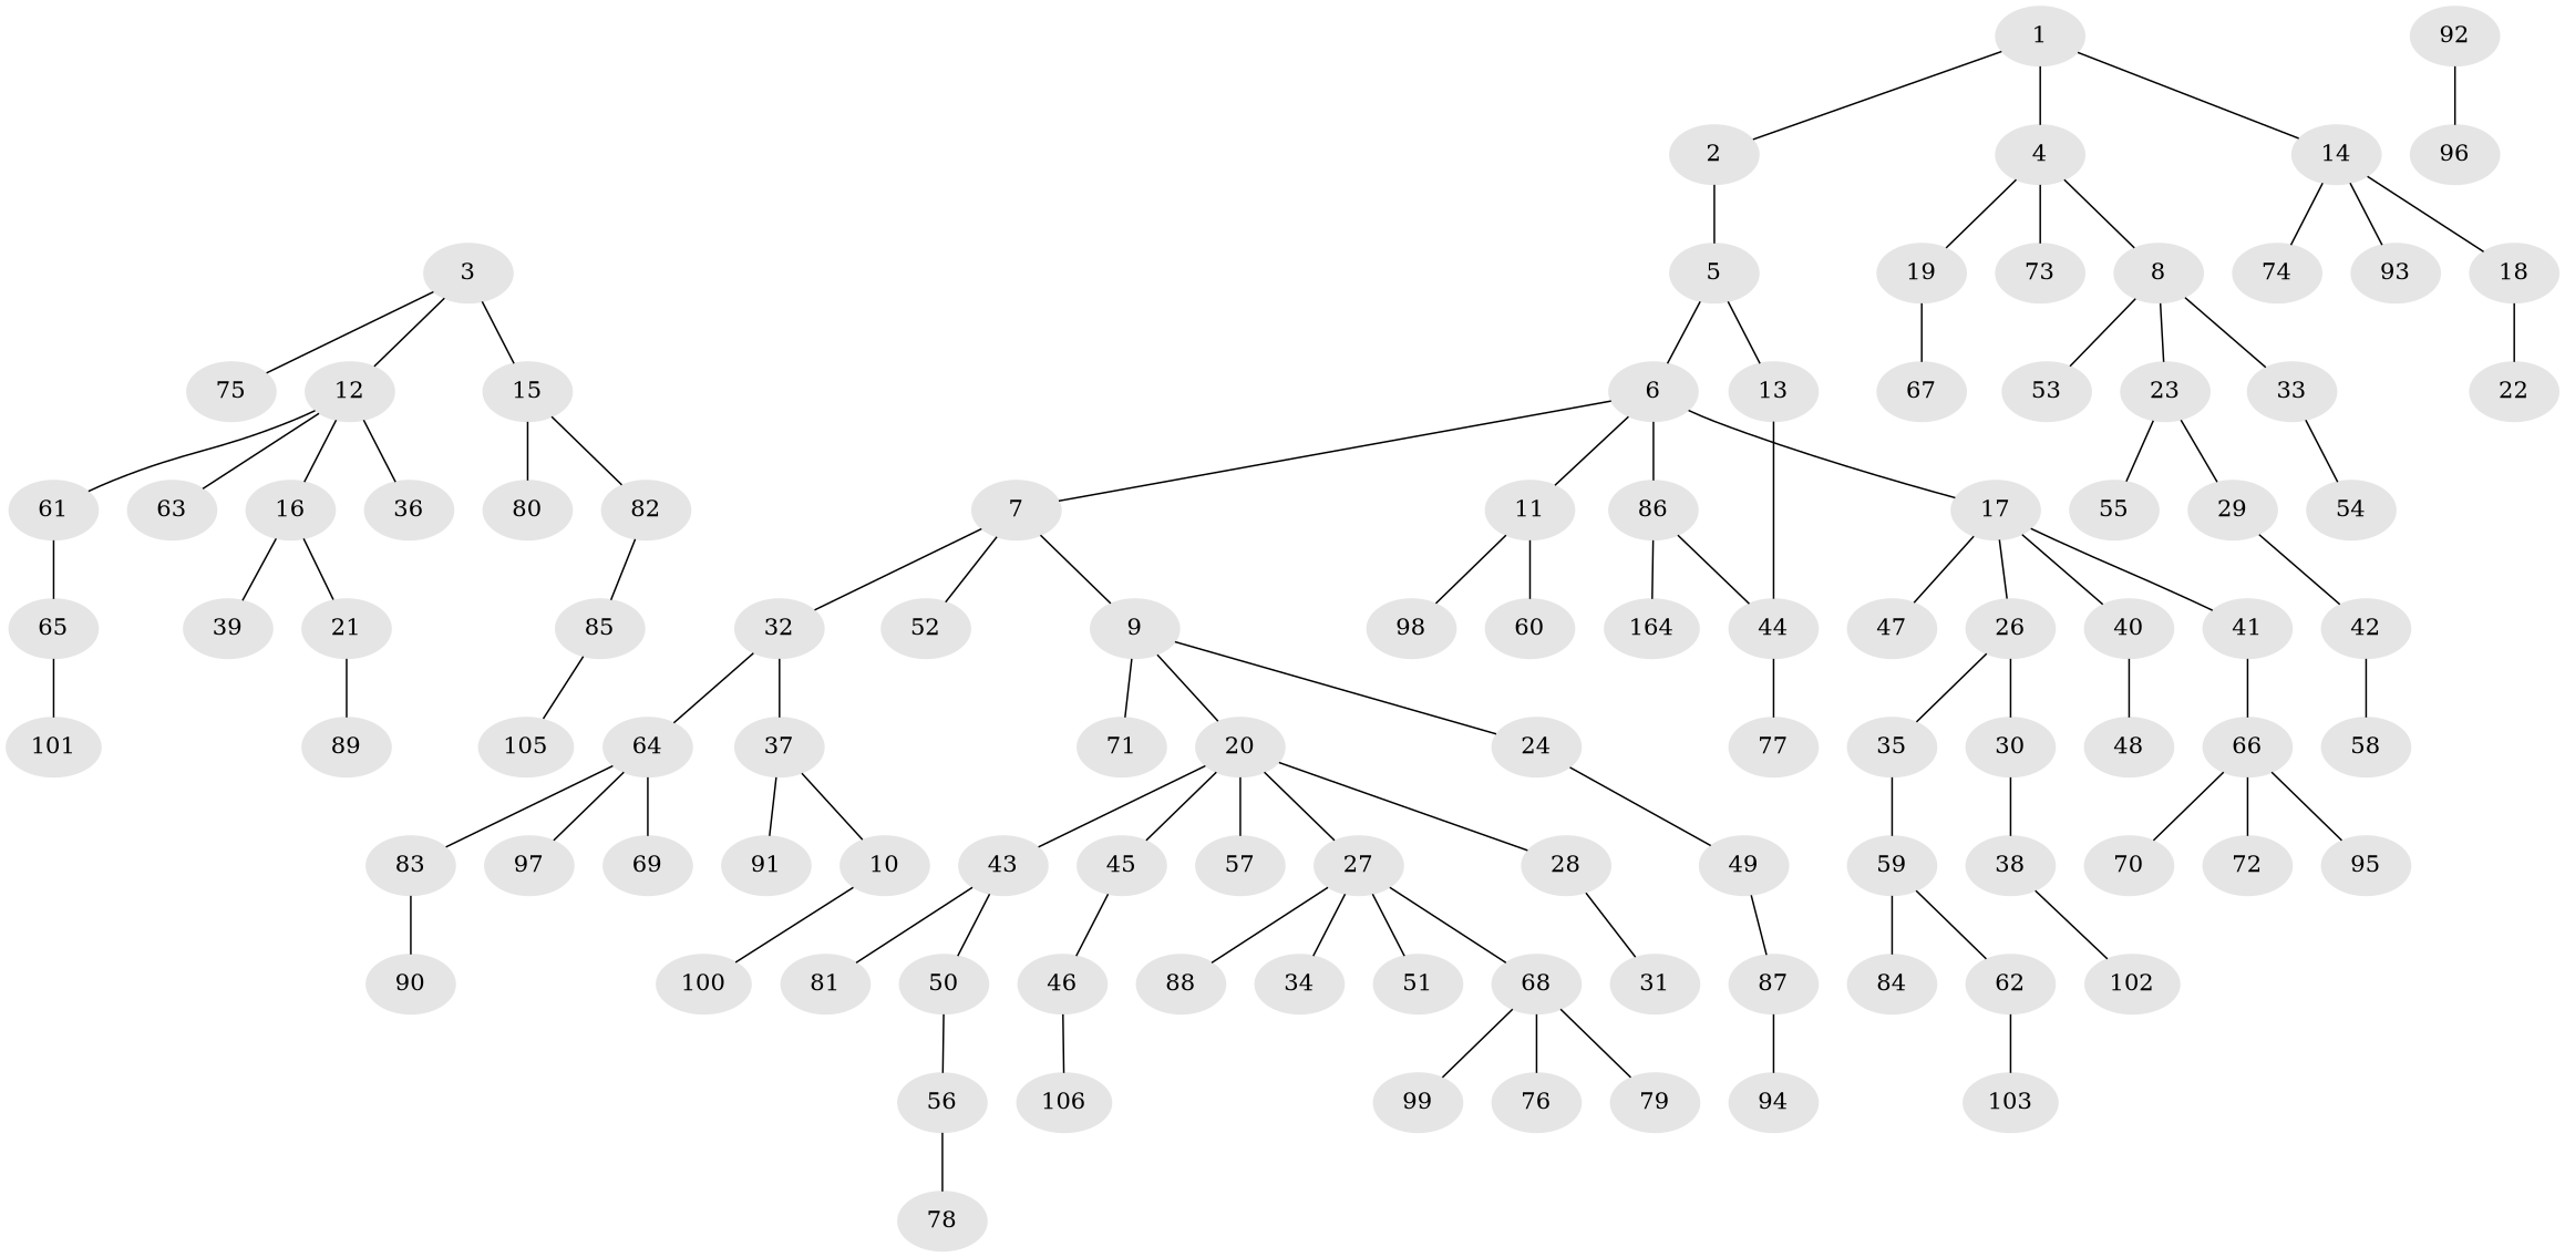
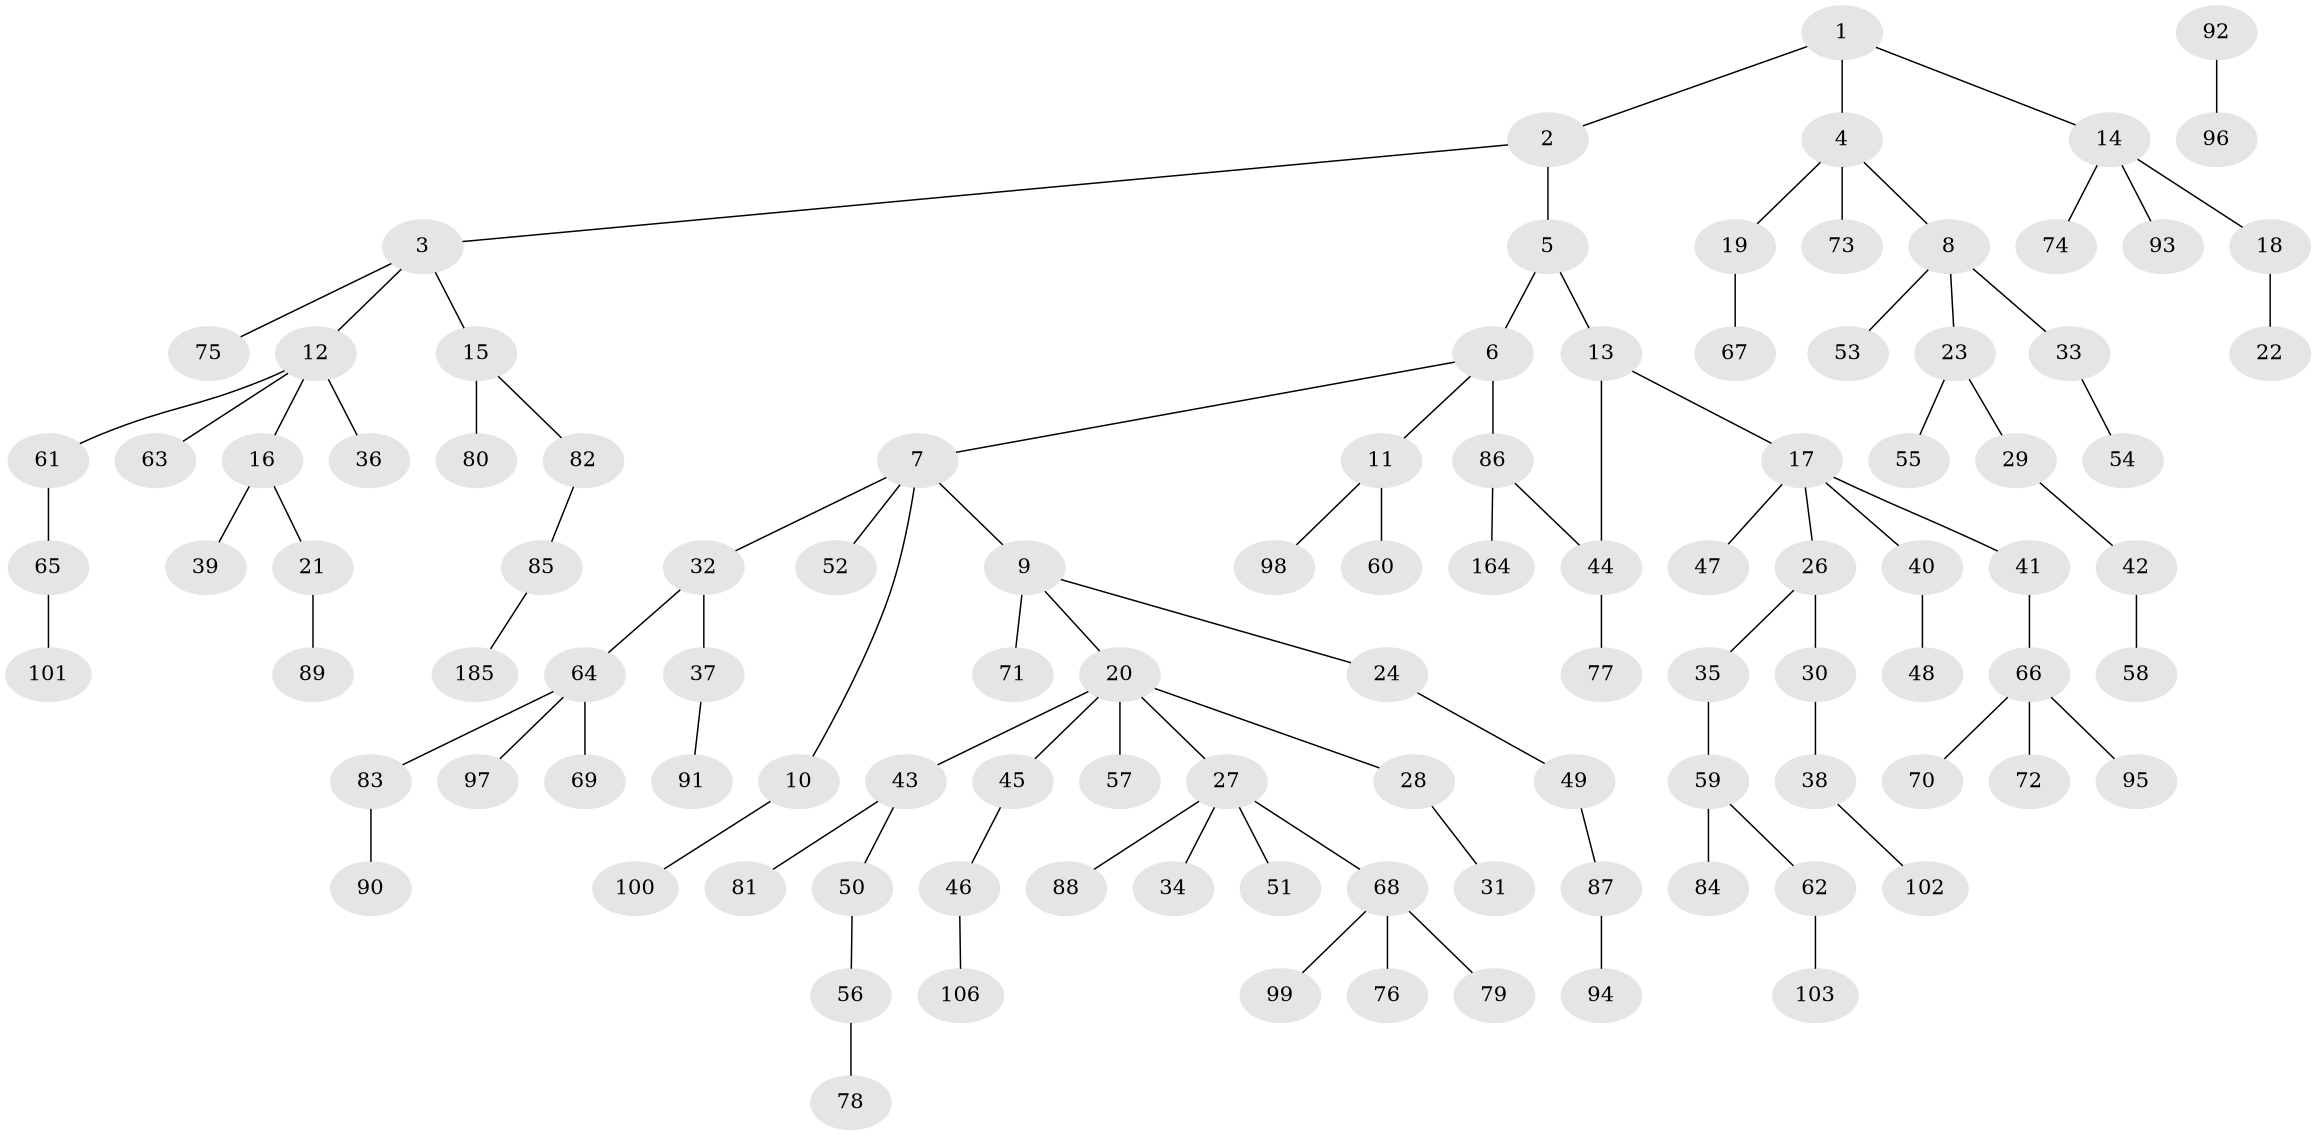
  graph {
    node [color=gray90 style=filled]
    1
    2
    4
    14
    3
    5
    8
    19
    73
    18
    74
    93
    12
    15
    75
    6
    13
    16
    36
    61
    63
    80
    82
    23
    33
    53
    67
    7
    11
    17
    86
    44
    9
    10
    32
    52
    60
    98
    26
    40
    41
    47
    n43 [label=164]
    20
    24
    71
    100
    37
    64
    29
    55
    54
    27
    28
    43
    45
    57
    49
    21
    39
    65
    77
    22
    85
    89
    30
    35
    48
    66
    34
    51
    68
    88
    31
    50
    81
    46
    42
    87
    38
    59
    76
    79
    99
    58
    102
    91
    69
    83
    97
    62
    84
    70
    72
    95
    56
    106
    94
    78
    103
    101
    90
-   105
+   105 [label=185]
    92
    96
    1 -- 2
    1 -- 4
    1 -- 14
+   2 -- 3
    2 -- 5
    4 -- 8
    4 -- 19
    4 -- 73
    14 -- 18
    14 -- 74
    14 -- 93
    3 -- 12
    3 -- 15
    3 -- 75
    5 -- 6
    5 -- 13
    8 -- 23
    8 -- 33
    8 -- 53
    19 -- 67
    18 -- 22
    12 -- 16
    12 -- 36
    12 -- 61
    12 -- 63
    15 -- 80
    15 -- 82
    6 -- 7
    6 -- 11
-   6 -- 17
+   13 -- 17
    6 -- 86
    13 -- 44
    16 -- 21
    16 -- 39
    61 -- 65
    82 -- 85
    23 -- 29
    23 -- 55
    33 -- 54
    7 -- 9
-   37 -- 10
+   7 -- 10
    7 -- 32
    7 -- 52
    11 -- 60
    11 -- 98
    17 -- 26
    17 -- 40
    17 -- 41
    17 -- 47
    86 -- 44
    86 -- n43
    44 -- 77
    9 -- 20
    9 -- 24
    9 -- 71
    10 -- 100
    32 -- 37
    32 -- 64
    26 -- 30
    26 -- 35
    40 -- 48
    41 -- 66
    20 -- 27
    20 -- 28
    20 -- 43
    20 -- 45
    20 -- 57
    24 -- 49
    37 -- 91
    64 -- 69
    64 -- 83
    64 -- 97
    29 -- 42
    27 -- 34
    27 -- 51
    27 -- 68
    27 -- 88
    28 -- 31
    43 -- 50
    43 -- 81
    45 -- 46
    49 -- 87
    21 -- 89
    65 -- 101
    85 -- 105
    30 -- 38
    35 -- 59
    66 -- 70
    66 -- 72
    66 -- 95
    68 -- 76
    68 -- 79
    68 -- 99
    50 -- 56
    46 -- 106
    42 -- 58
    87 -- 94
    38 -- 102
    59 -- 62
    59 -- 84
    83 -- 90
    62 -- 103
    56 -- 78
    92 -- 96
  }
